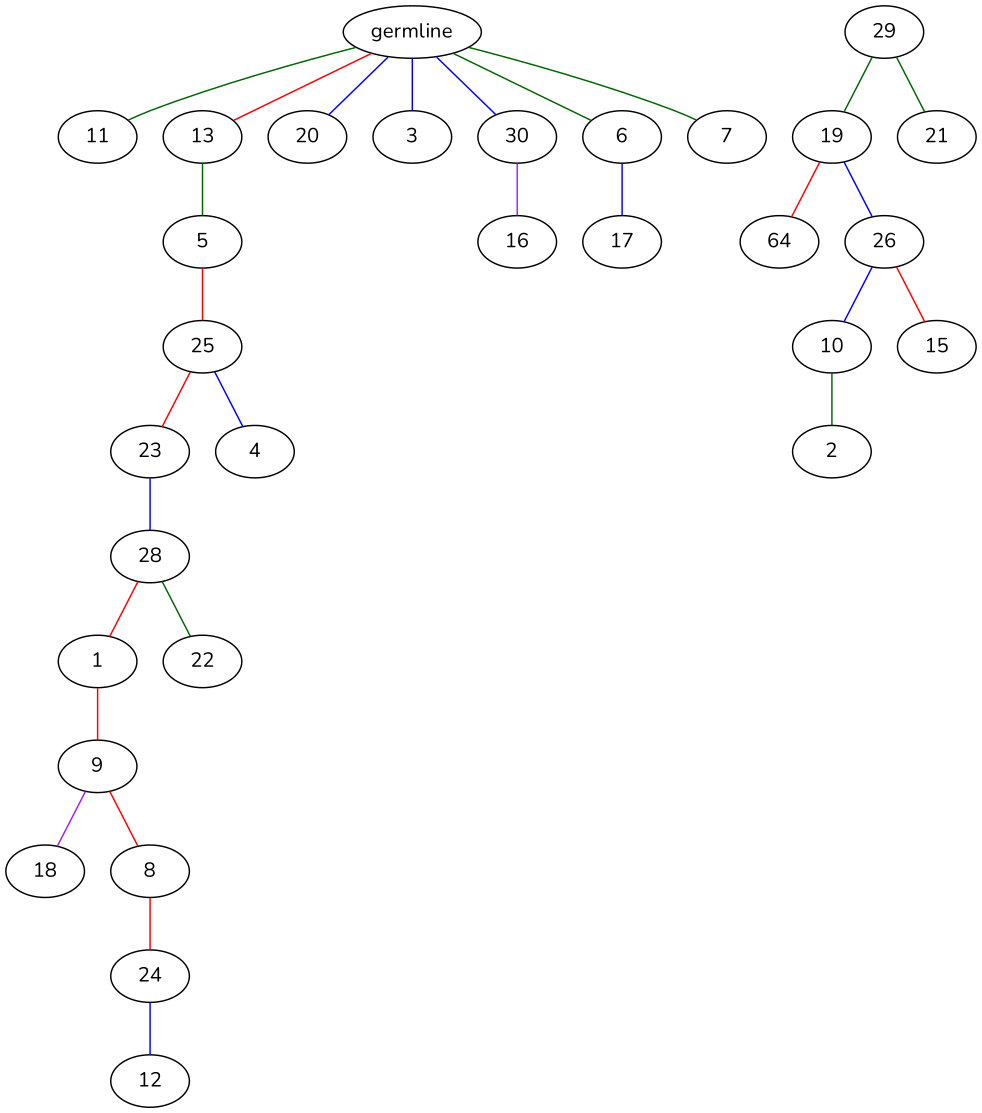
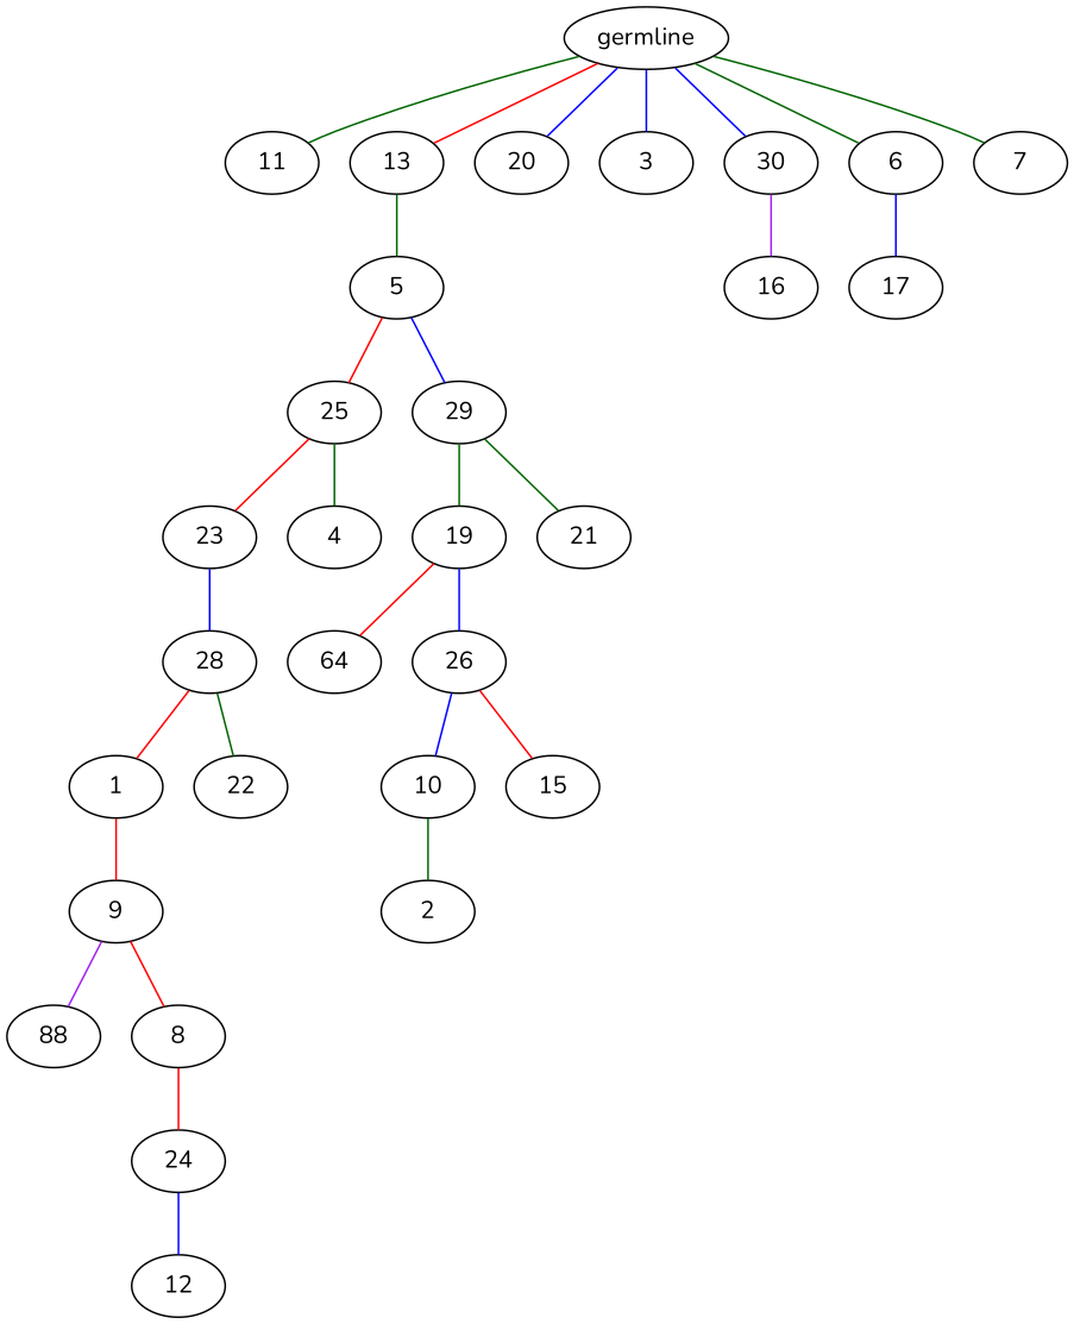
  graph {
    fontname=Nunito
    node [fontname=Nunito]
    edge [color=darkgreen fontname=Nunito]
    n1 [label=germline]
    n2 [label=11]
    n3 [label=13]
    n4 [label=20]
    n5 [label=3]
    n6 [label=30]
    n7 [label=6]
    n8 [label=7]
    n9 [label=5]
    n10 [label=16]
    n11 [label=17]
    n12 [label=25]
    n13 [label=29]
    n14 [label=23]
    n15 [label=4]
    n16 [label=19]
    n17 [label=21]
    n18 [label=28]
    n19 [label=1]
    n20 [label=22]
    n21 [label=9]
-   n22 [label=18]
+   n22 [label=88]
    n23 [label=8]
    n24 [label=24]
    n25 [label=12]
    n26 [label=64]
    n27 [label=26]
    n28 [label=10]
    n29 [label=15]
    n30 [label=2]
    n1 -- n2
    n1 -- n3 [color=red]
    n1 -- n4 [color=blue]
    n1 -- n5 [color=blue]
    n1 -- n6 [color=blue]
    n1 -- n7
    n1 -- n8
    n3 -- n9
    n6 -- n10 [color=purple]
    n7 -- n11 [color=blue]
    n9 -- n12 [color=red]
+   n9 -- n13 [color=blue]
    n12 -- n14 [color=red]
-   n12 -- n15 [color=blue]
+   n12 -- n15
    n13 -- n16
    n13 -- n17
    n14 -- n18 [color=blue]
    n16 -- n26 [color=red]
    n16 -- n27 [color=blue]
    n18 -- n19 [color=red]
    n18 -- n20
    n19 -- n21 [color=red]
    n21 -- n22 [color=purple]
    n21 -- n23 [color=red]
    n23 -- n24 [color=red]
    n24 -- n25 [color=blue]
    n27 -- n28 [color=blue]
    n27 -- n29 [color=red]
    n28 -- n30
  }
